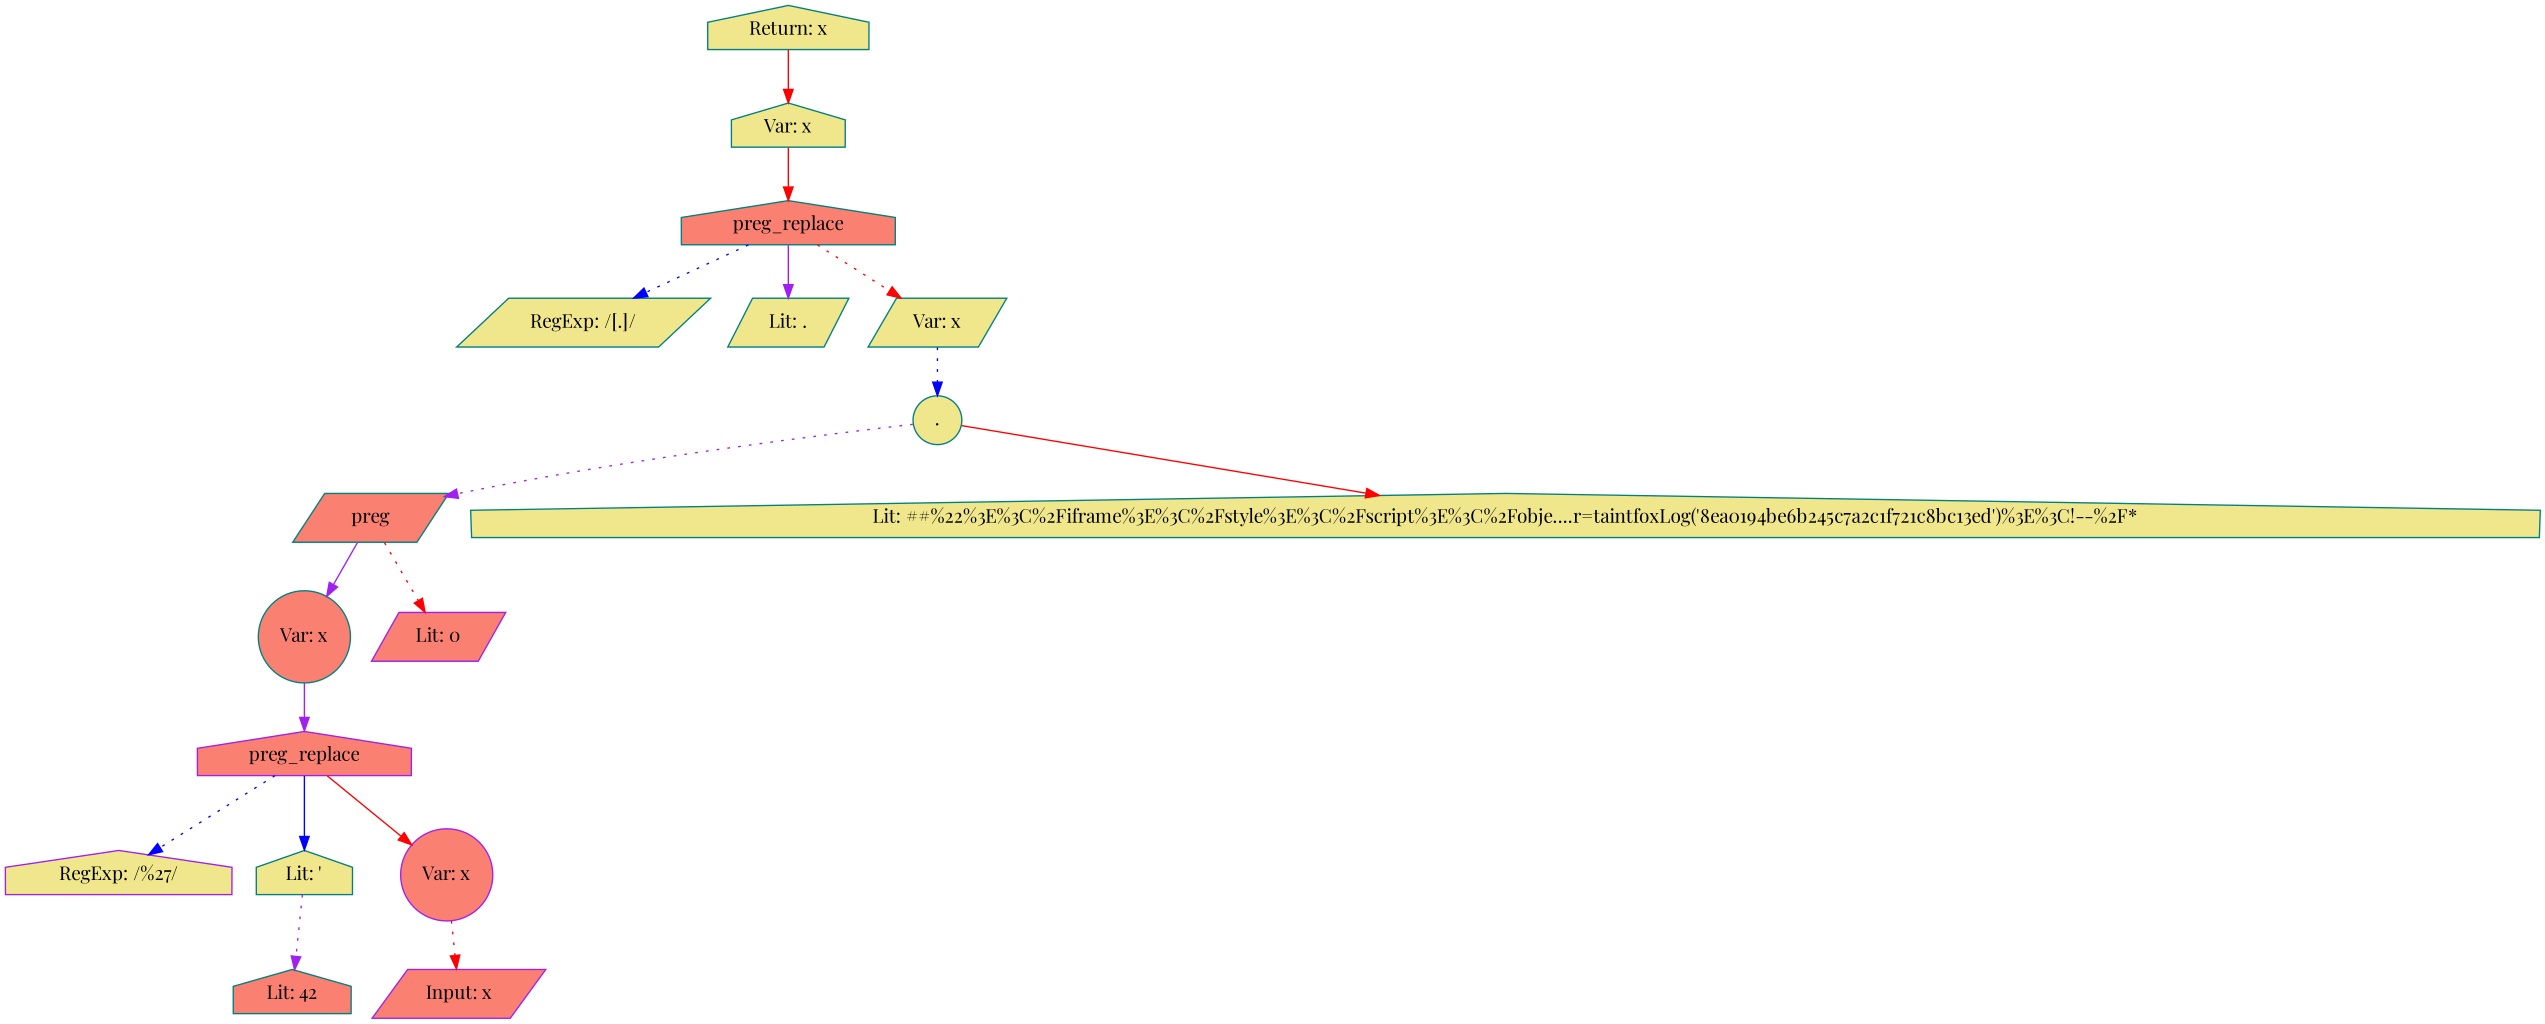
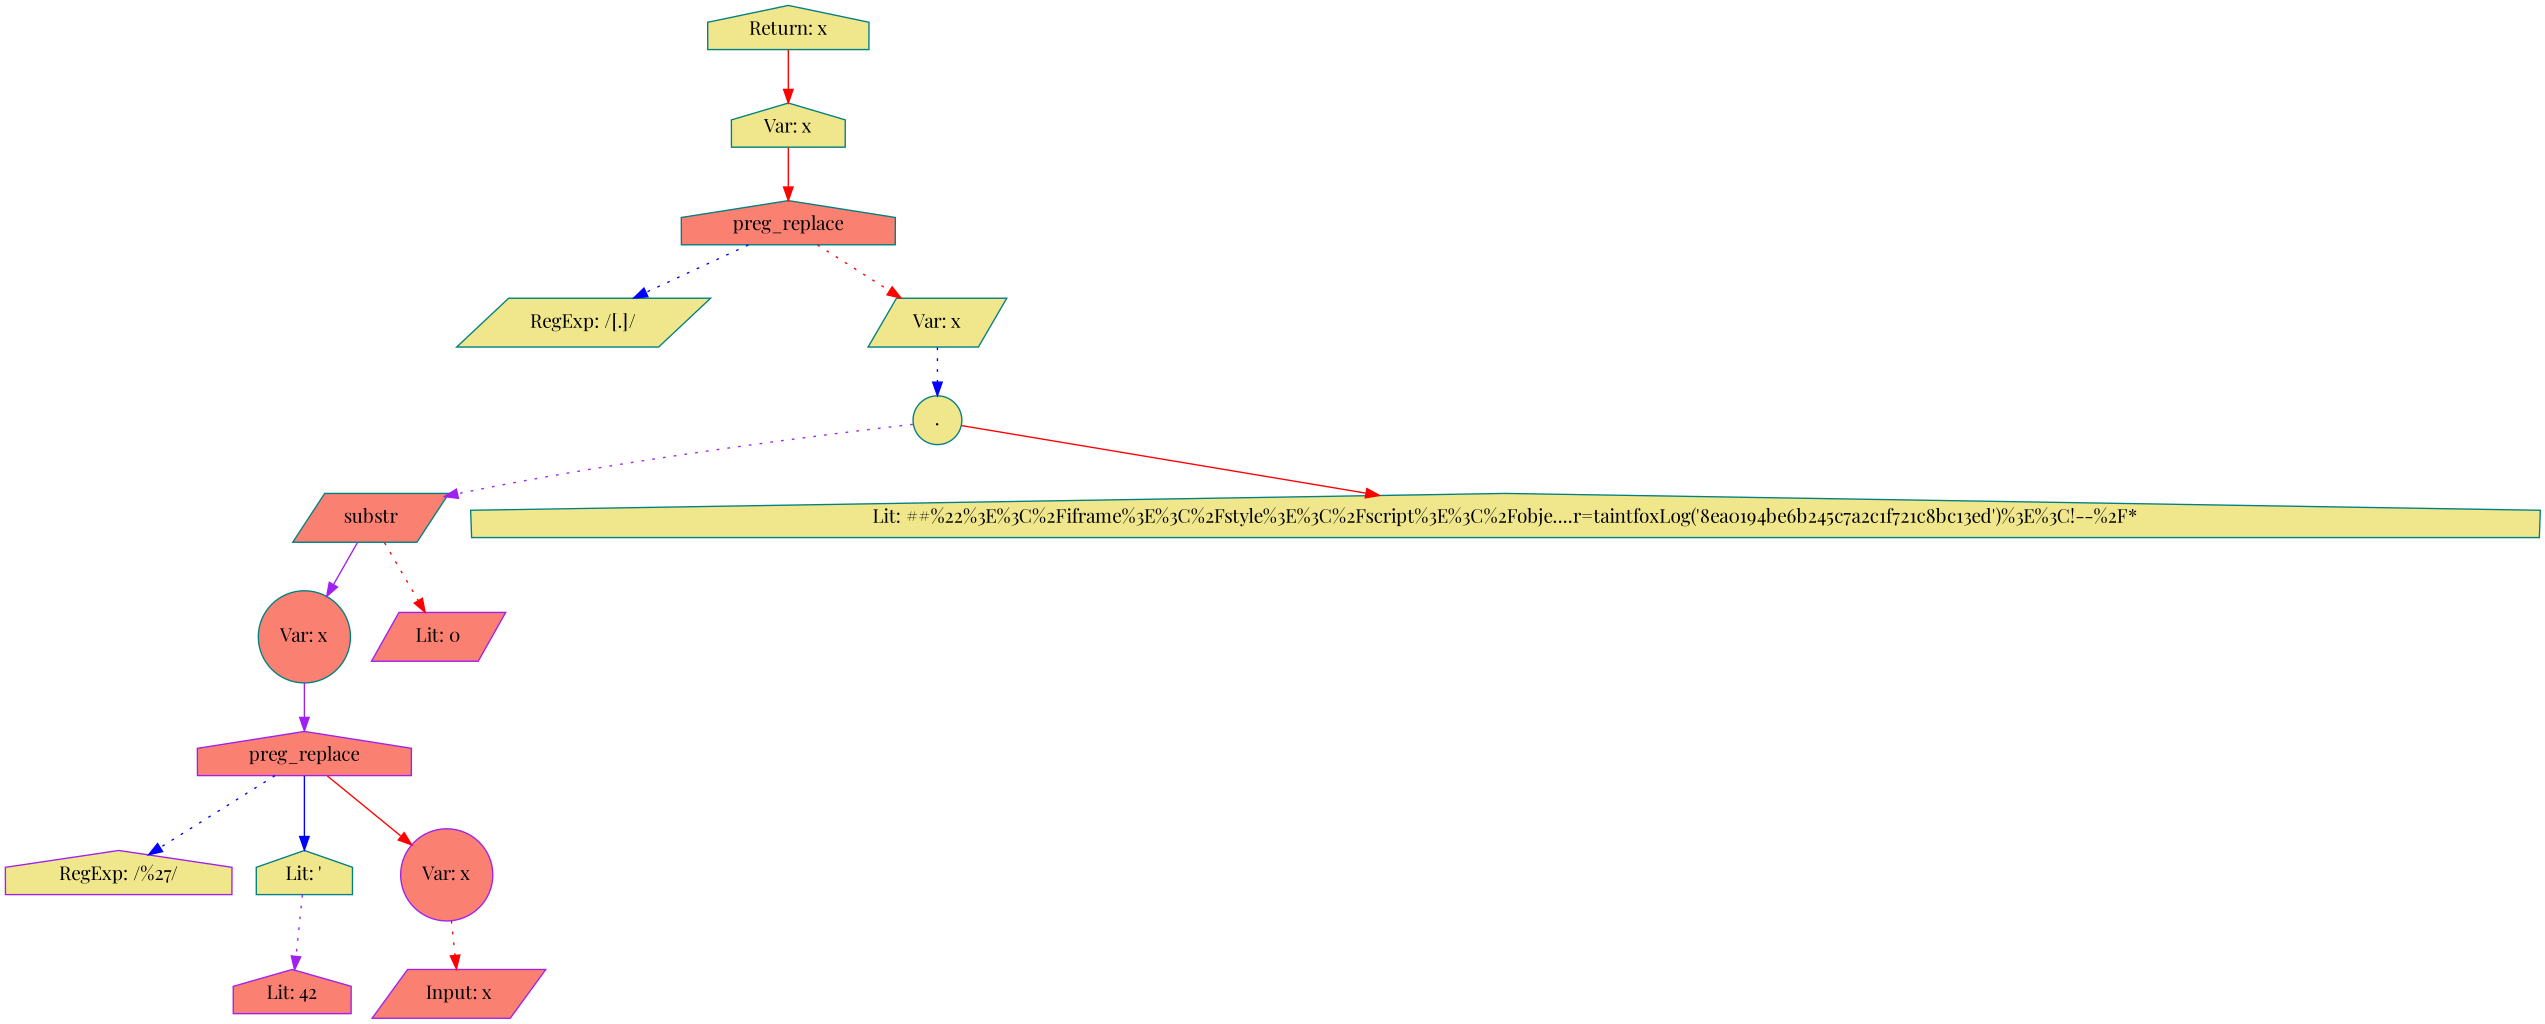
  digraph {
    fontname="Playfair Display"
    node [color=teal fillcolor=khaki fontname="Playfair Display" shape=house style=filled]
    edge [color=red fontname="Playfair Display" style=dotted]
    n1 [color=purple fillcolor=salmon label="Input: x" shape=parallelogram]
    n2 [color=purple fillcolor=salmon label=preg_replace]
    n3 [color=purple label="RegExp: /%27/"]
    n4 [label="Lit: '"]
    n5 [color=purple fillcolor=salmon label="Var: x" shape=circle]
-   n6 [fillcolor=salmon label="Lit: 42"]
-   n7 [fillcolor=salmon label=preg shape=parallelogram]
+   n6 [color=purple fillcolor=salmon label="Lit: 42"]
+   n7 [fillcolor=salmon label=substr shape=parallelogram]
    n8 [fillcolor=salmon label="Var: x" shape=circle]
    n9 [color=purple fillcolor=salmon label="Lit: 0" shape=parallelogram]
    n10 [label="." shape=circle]
    n11 [label="Lit: ##%22%3E%3C%2Fiframe%3E%3C%2Fstyle%3E%3C%2Fscript%3E%3C%2Fobje....r=taintfoxLog('8ea0194be6b245c7a2c1f721c8bc13ed')%3E%3C!--%2F*"]
    n12 [fillcolor=salmon label=preg_replace]
    n13 [label="RegExp: /[.]/" shape=parallelogram]
-   n14 [label="Lit: ." shape=parallelogram]
    n15 [label="Var: x" shape=parallelogram]
    n16 [label="Var: x"]
    n17 [label="Return: x"]
    n2 -> n3 [color=blue]
    n2 -> n4 [color=blue style=solid]
    n2 -> n5 [style=solid]
    n4 -> n6 [color=purple]
    n5 -> n1
    n7 -> n8 [color=purple style=solid]
    n7 -> n9
    n8 -> n2 [color=purple style=solid]
    n10 -> n7 [color=purple]
    n10 -> n11 [style=solid]
    n12 -> n13 [color=blue]
-   n12 -> n14 [color=purple style=solid]
    n12 -> n15
    n15 -> n10 [color=blue]
    n16 -> n12 [style=solid]
    n17 -> n16 [style=solid]
  }
